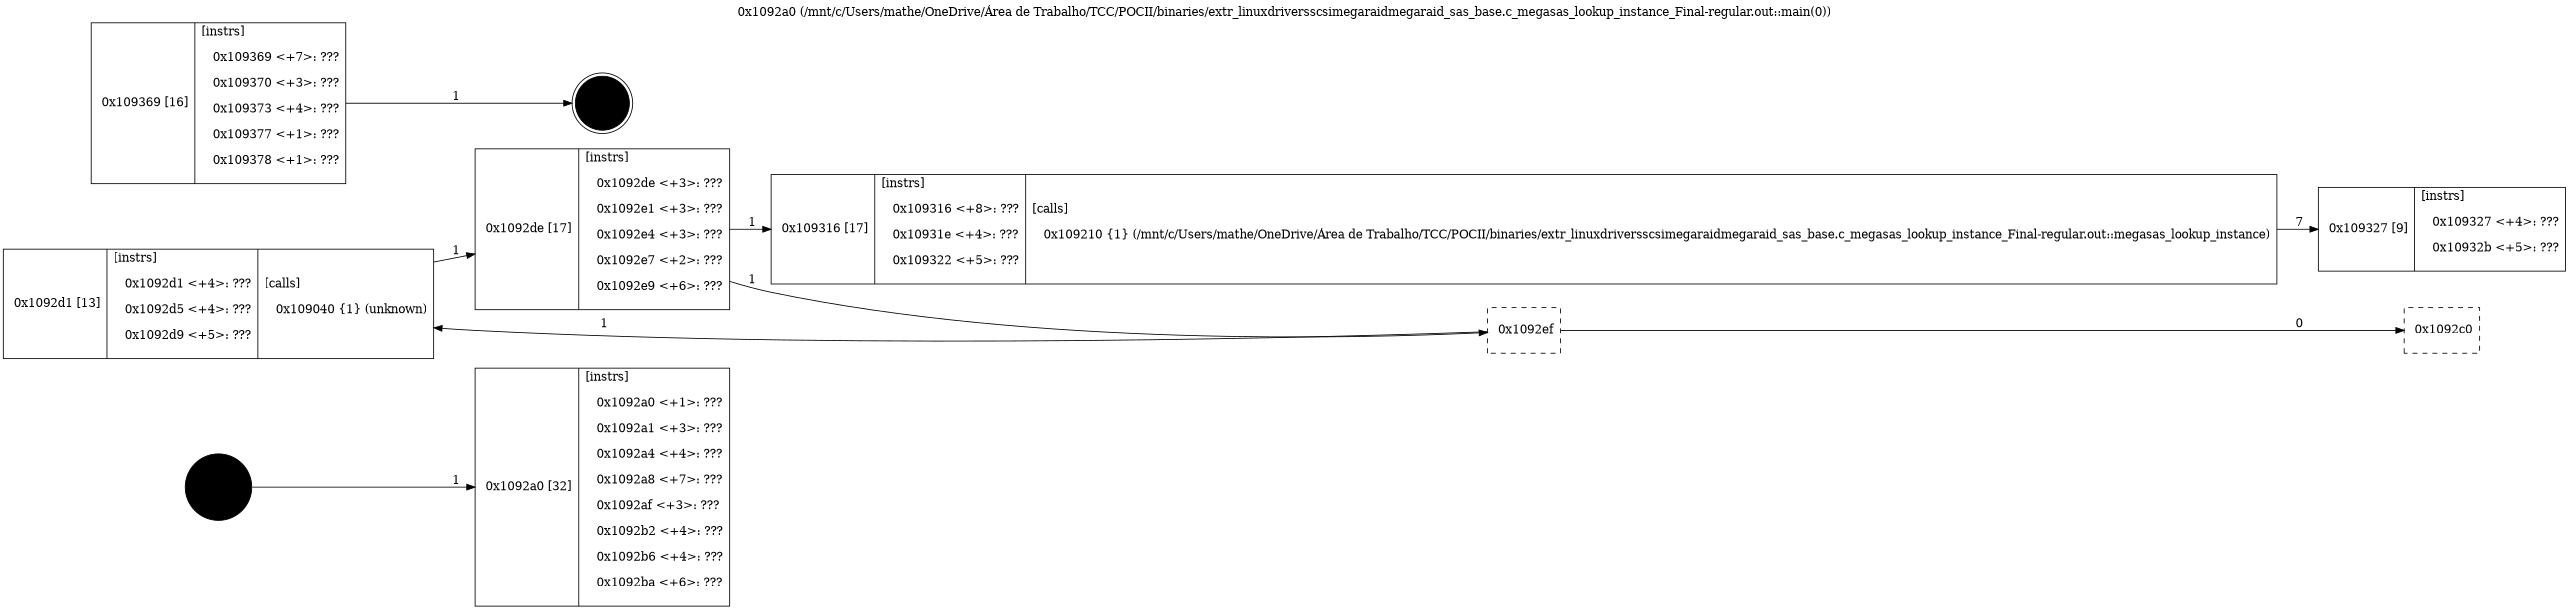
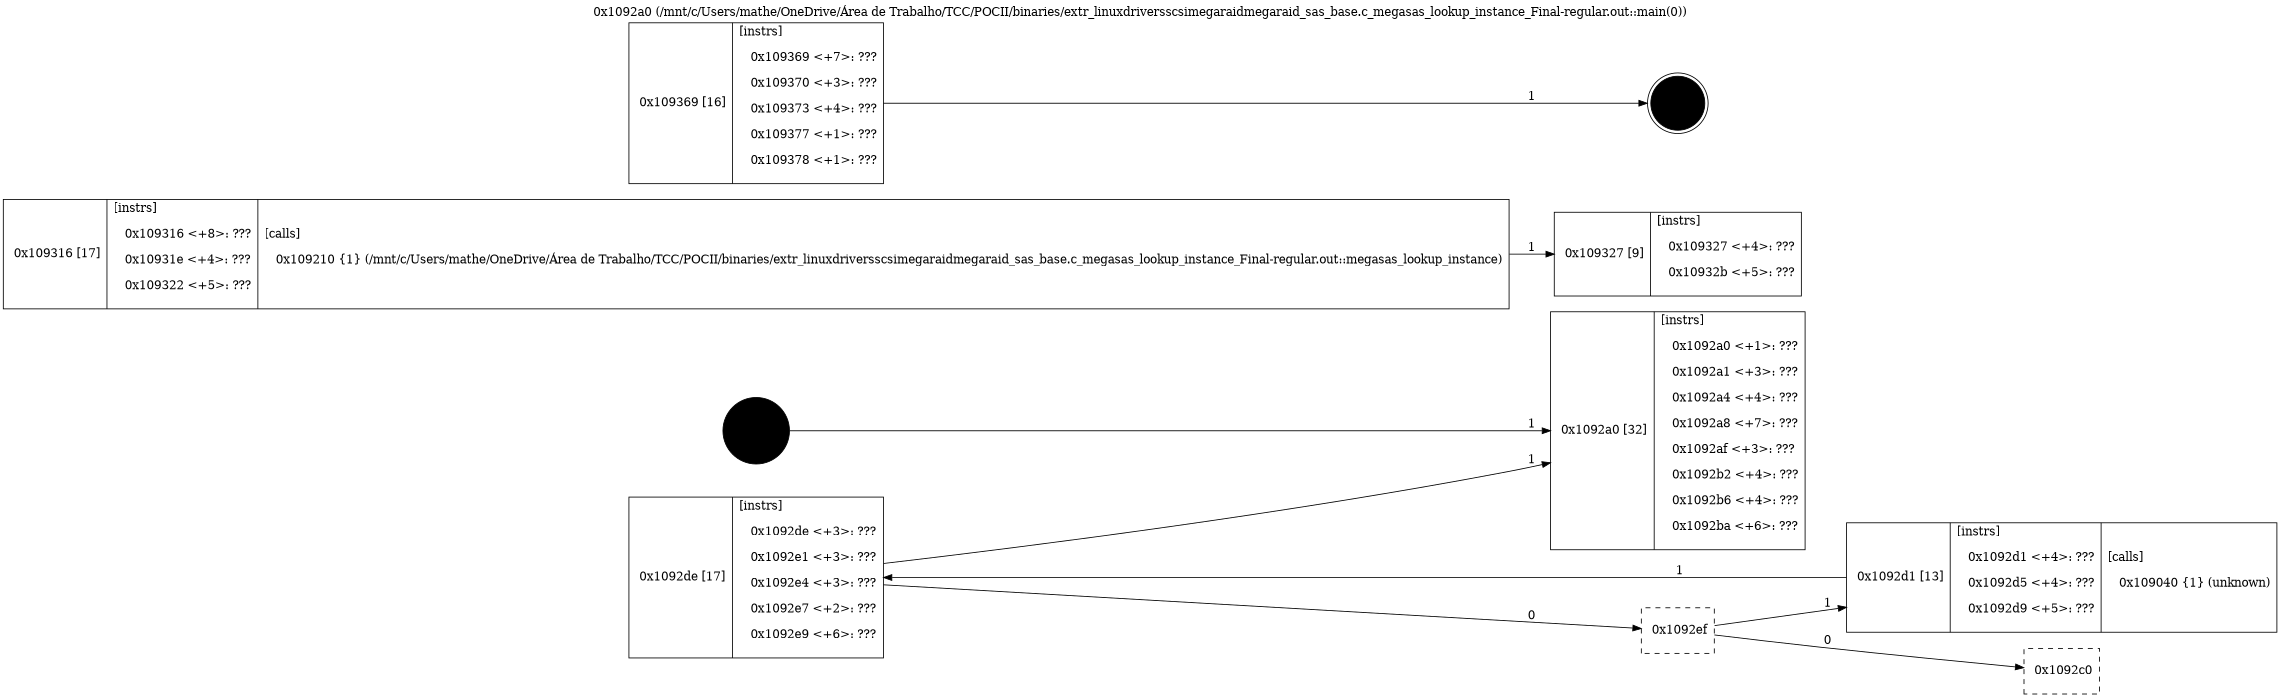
  digraph {
    label="0x1092a0 (/mnt/c/Users/mathe/OneDrive/Área de Trabalho/TCC/POCII/binaries/extr_linuxdriversscsimegaraidmegaraid_sas_base.c_megasas_lookup_instance_Final-regular.out::main(0))"
    labelloc=t
    rankdir=LR
    node [shape=record]
    Entry [fillcolor=black height=0.3 shape=circle style=filled width=0.3]
    n2 [label="{\n     0x1092a0 [32]\l\n     | [instrs]\l\n     &nbsp;&nbsp;0x1092a0 \<+1\>: ???\l\n     &nbsp;&nbsp;0x1092a1 \<+3\>: ???\l\n     &nbsp;&nbsp;0x1092a4 \<+4\>: ???\l\n     &nbsp;&nbsp;0x1092a8 \<+7\>: ???\l\n     &nbsp;&nbsp;0x1092af \<+3\>: ???\l\n     &nbsp;&nbsp;0x1092b2 \<+4\>: ???\l\n     &nbsp;&nbsp;0x1092b6 \<+4\>: ???\l\n     &nbsp;&nbsp;0x1092ba \<+6\>: ???\l\n  }"]
    n3 [label="{\n     0x1092d1 [13]\l\n     | [instrs]\l\n     &nbsp;&nbsp;0x1092d1 \<+4\>: ???\l\n     &nbsp;&nbsp;0x1092d5 \<+4\>: ???\l\n     &nbsp;&nbsp;0x1092d9 \<+5\>: ???\l\n     | [calls]\l\n     &nbsp;&nbsp;0x109040 \{1\} (unknown)\l\n  }"]
    n4 [label="{\n     0x1092de [17]\l\n     | [instrs]\l\n     &nbsp;&nbsp;0x1092de \<+3\>: ???\l\n     &nbsp;&nbsp;0x1092e1 \<+3\>: ???\l\n     &nbsp;&nbsp;0x1092e4 \<+3\>: ???\l\n     &nbsp;&nbsp;0x1092e7 \<+2\>: ???\l\n     &nbsp;&nbsp;0x1092e9 \<+6\>: ???\l\n  }"]
    n5 [label="{\n     0x1092c0\l\n  }" style=dashed]
    n6 [label="{\n     0x109316 [17]\l\n     | [instrs]\l\n     &nbsp;&nbsp;0x109316 \<+8\>: ???\l\n     &nbsp;&nbsp;0x10931e \<+4\>: ???\l\n     &nbsp;&nbsp;0x109322 \<+5\>: ???\l\n     | [calls]\l\n     &nbsp;&nbsp;0x109210 \{1\} (/mnt/c/Users/mathe/OneDrive/Área de Trabalho/TCC/POCII/binaries/extr_linuxdriversscsimegaraidmegaraid_sas_base.c_megasas_lookup_instance_Final-regular.out::megasas_lookup_instance)\l\n  }"]
    n7 [label="{\n     0x1092ef\l\n  }" style=dashed]
    n8 [label="{\n     0x109327 [9]\l\n     | [instrs]\l\n     &nbsp;&nbsp;0x109327 \<+4\>: ???\l\n     &nbsp;&nbsp;0x10932b \<+5\>: ???\l\n  }"]
    n9 [label="{\n     0x109369 [16]\l\n     | [instrs]\l\n     &nbsp;&nbsp;0x109369 \<+7\>: ???\l\n     &nbsp;&nbsp;0x109370 \<+3\>: ???\l\n     &nbsp;&nbsp;0x109373 \<+4\>: ???\l\n     &nbsp;&nbsp;0x109377 \<+1\>: ???\l\n     &nbsp;&nbsp;0x109378 \<+1\>: ???\l\n  }"]
    Exit [fillcolor=black height=0.3 peripheries=2 shape=circle style=filled width=0.3]
    Entry -> n2 [label=" 1"]
    n3 -> n4 [label=" 1"]
-   n4 -> n6 [label=" 1"]
-   n4 -> n7 [label=" 1"]
-   n6 -> n8 [label=" 7"]
+   n4 -> n2 [label=" 1"]
+   n4 -> n7 [label=" 0"]
+   n6 -> n8 [label=" 1"]
    n7 -> n3 [label=" 1"]
    n7 -> n5 [label=" 0"]
    n9 -> Exit [label=" 1"]
  }
